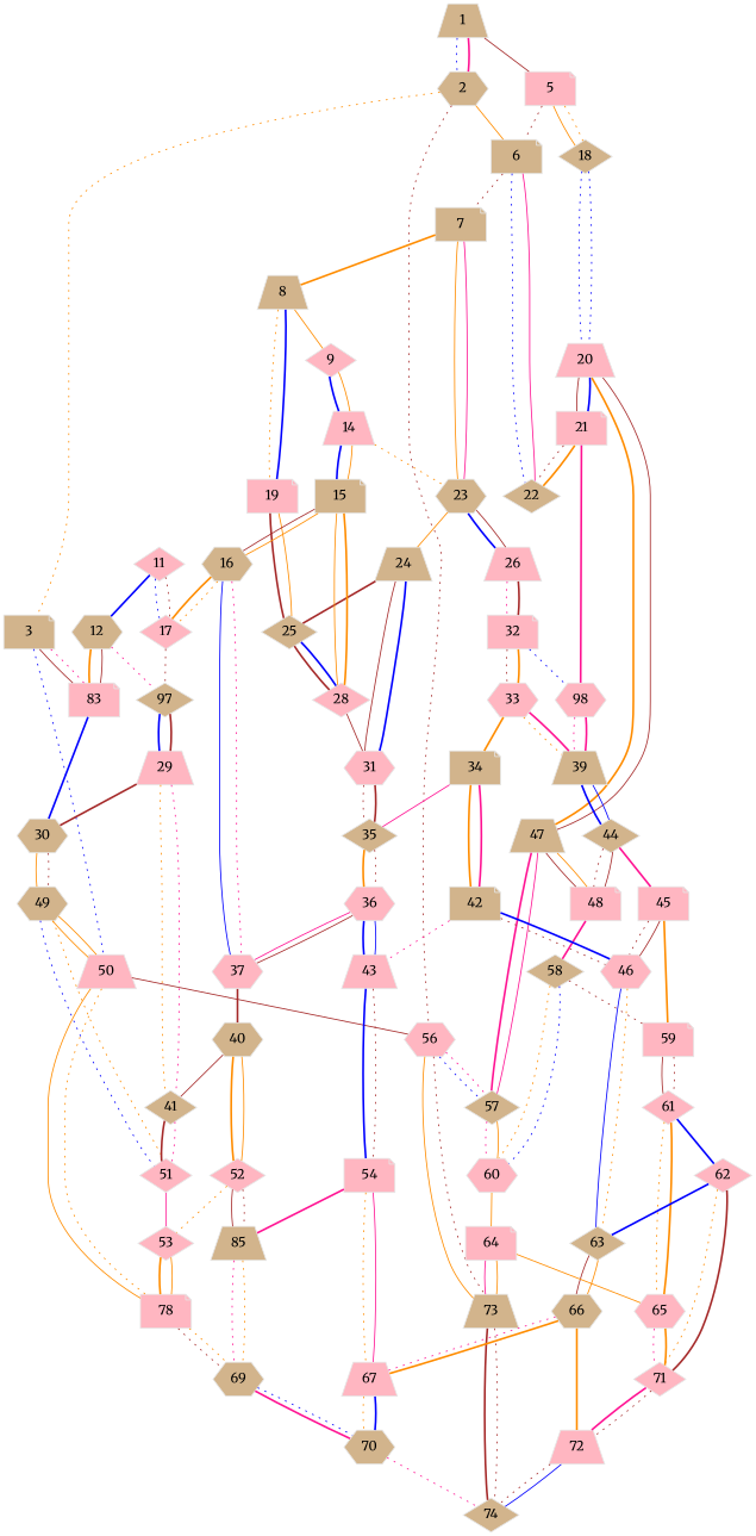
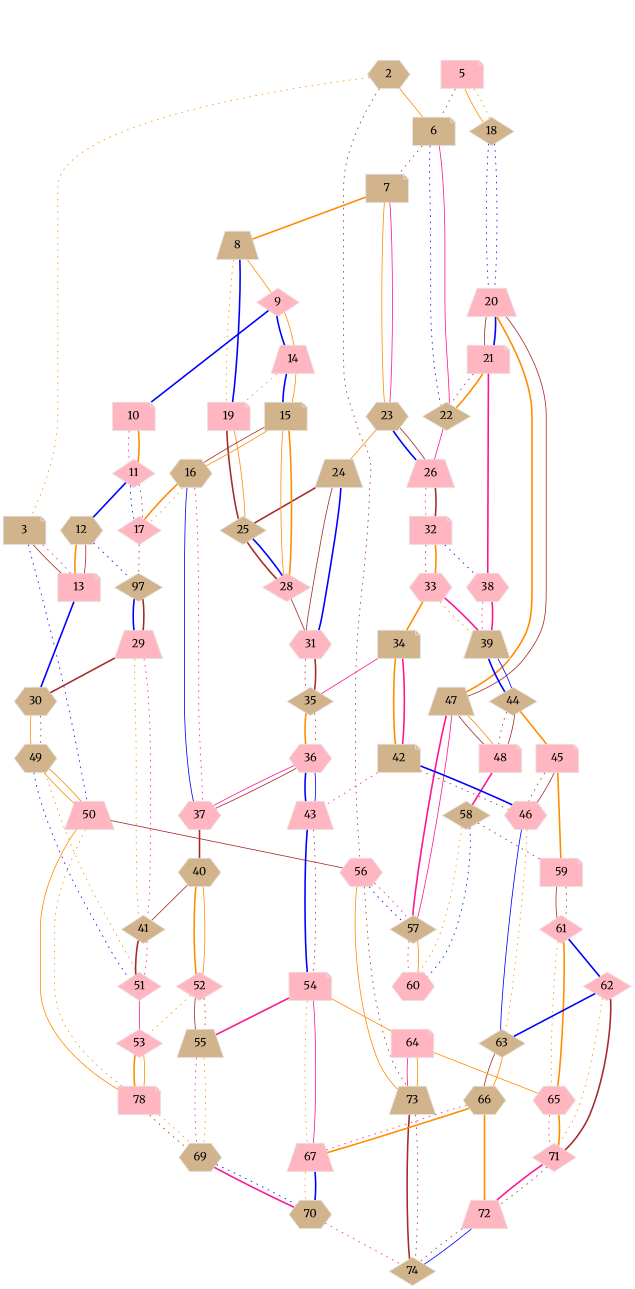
  graph {
    fontname=Merriweather
    node [color=gray90 fillcolor=lightpink fontname=Merriweather shape=diamond style=filled]
    edge [color=darkorange fontname=Merriweather style=dotted]
-   1 [fillcolor=tan shape=trapezium]
    2 [fillcolor=tan shape=hexagon]
    5 [shape=note]
    3 [fillcolor=tan shape=note]
    56 [shape=hexagon]
    6 [fillcolor=tan shape=note]
    18 [fillcolor=tan]
-   13 [shape=note label=83]
+   13 [shape=note]
    50 [shape=trapezium]
    20 [shape=trapezium]
    57 [fillcolor=tan]
    73 [fillcolor=tan shape=trapezium]
    30 [fillcolor=tan shape=hexagon]
    n14 [label=78 shape=note]
+   10 [shape=note]
    11
    7 [fillcolor=tan shape=note]
    22 [fillcolor=tan]
    8 [fillcolor=tan shape=trapezium]
    23 [fillcolor=tan shape=hexagon]
    26 [shape=trapezium]
    9
    19 [shape=note]
    24 [fillcolor=tan shape=trapezium]
    14 [shape=trapezium]
    25 [fillcolor=tan]
    15 [fillcolor=tan shape=note]
    12 [fillcolor=tan shape=hexagon]
    17
    n30 [fillcolor=tan label=97]
    29 [shape=trapezium]
    49 [fillcolor=tan shape=hexagon]
    16 [fillcolor=tan shape=hexagon]
    28
    37 [shape=hexagon]
    31 [shape=hexagon]
    40 [fillcolor=tan shape=hexagon]
    21 [shape=note]
    47 [fillcolor=tan shape=trapezium]
-   38 [shape=hexagon label=98]
+   38 [shape=hexagon]
    48 [shape=note]
    39 [fillcolor=tan shape=trapezium]
    32 [shape=note]
    35 [fillcolor=tan]
    33 [shape=hexagon]
    41 [fillcolor=tan]
    51
    36 [shape=hexagon]
    34 [fillcolor=tan shape=note]
    42 [fillcolor=tan shape=note]
    44 [fillcolor=tan]
    43 [shape=trapezium]
    46 [shape=hexagon]
    54 [shape=note]
    52
    45 [shape=note]
    53
-   55 [fillcolor=tan shape=trapezium label=85]
+   55 [fillcolor=tan shape=trapezium]
    63 [fillcolor=tan]
    67 [shape=trapezium]
    59 [shape=note]
    58 [fillcolor=tan]
    61
    66 [fillcolor=tan shape=hexagon]
    60 [shape=hexagon]
    69 [fillcolor=tan shape=hexagon]
    70 [fillcolor=tan shape=hexagon]
    74 [fillcolor=tan]
    64 [shape=note]
    62
    65 [shape=hexagon]
    71
    72 [shape=trapezium]
-   1 -- 2 [color=blue]
-   1 -- 2 [color=deeppink style=bold]
-   1 -- 5 [color=brown style=solid]
    2 -- 3
    2 -- 56 [color=brown]
    2 -- 6 [style=solid]
    5 -- 6 [color=brown]
    5 -- 18 [style=solid]
    5 -- 18
    3 -- 13 [color=brown style=solid]
    3 -- 13 [color=deeppink]
    3 -- 50 [color=blue]
    56 -- 57 [color=blue]
    56 -- 57 [color=deeppink]
    56 -- 73 [style=solid]
    56 -- 73 [color=brown]
    6 -- 7 [color=brown]
    6 -- 22 [color=blue]
    6 -- 22 [color=deeppink style=solid]
    18 -- 20 [color=blue]
    18 -- 20 [color=blue]
    13 -- 30 [color=blue style=bold]
    50 -- 56 [color=brown style=solid]
    50 -- n14 [style=solid]
    50 -- n14
    20 -- 21 [color=brown style=solid]
    20 -- 21 [color=blue style=bold]
    20 -- 47 [style=bold]
    20 -- 47 [color=brown style=solid]
    57 -- 60 [color=deeppink]
    57 -- 60 [style=solid]
    73 -- 74 [color=brown style=bold]
    73 -- 74 [color=brown]
    30 -- 49 [style=solid]
    30 -- 49 [color=brown]
    n14 -- 69 [color=brown]
    n14 -- 69
+   10 -- 11 [color=deeppink]
+   10 -- 11 [style=bold]
    11 -- 12 [color=blue style=bold]
    11 -- 17 [color=blue]
    11 -- 17 [color=brown]
    7 -- 8 [style=bold]
    7 -- 23 [style=solid]
    7 -- 23 [color=deeppink style=solid]
+   22 -- 26 [color=deeppink style=solid]
    8 -- 9 [style=solid]
    8 -- 19
    8 -- 19 [color=blue style=bold]
    23 -- 26 [color=blue style=bold]
    23 -- 26 [color=brown style=solid]
    23 -- 24 [style=solid]
    26 -- 32 [color=deeppink]
    26 -- 32 [color=brown style=bold]
+   9 -- 10 [color=blue style=bold]
    9 -- 14 [color=blue style=bold]
    9 -- 14 [style=solid]
    19 -- 25 [color=brown style=bold]
    19 -- 25 [style=solid]
    24 -- 25 [color=brown style=bold]
    24 -- 31 [color=brown style=solid]
    24 -- 31 [color=blue style=bold]
-   14 -- 23
+   14 -- 19
    14 -- 15 [color=blue style=bold]
    14 -- 15 [style=solid]
    25 -- 28 [color=brown style=bold]
    25 -- 28 [color=blue style=bold]
    15 -- 16 [color=brown style=solid]
    15 -- 16 [style=solid]
    15 -- 28 [style=solid]
    15 -- 28 [style=bold]
    12 -- 13 [style=bold]
    12 -- 13 [color=brown style=solid]
-   12 -- n30 [color=deeppink]
+   12 -- n30 [color=blue]
    17 -- n30 [color=brown]
    n30 -- 29 [color=blue style=bold]
    n30 -- 29 [color=brown style=bold]
    29 -- 30 [color=brown style=bold]
    29 -- 41
    29 -- 41 [color=deeppink]
    49 -- 50 [style=solid]
    49 -- 50 [style=solid]
    49 -- 51 [color=blue]
    49 -- 51
    16 -- 17 [style=bold]
    16 -- 17
    16 -- 37 [color=blue style=solid]
    16 -- 37 [color=deeppink]
    28 -- 31 [color=brown style=solid]
    37 -- 40 [color=brown style=bold]
    31 -- 35 [color=brown]
    31 -- 35 [color=brown style=bold]
    40 -- 41 [color=brown style=solid]
    40 -- 52 [style=bold]
    40 -- 52 [style=solid]
    21 -- 22 [color=brown]
    21 -- 22 [style=bold]
    21 -- 38 [color=deeppink style=bold]
    47 -- 57 [color=deeppink style=bold]
    47 -- 57 [color=deeppink style=solid]
    47 -- 48 [color=brown style=solid]
    47 -- 48 [style=solid]
    38 -- 39 [color=deeppink]
    38 -- 39 [color=deeppink style=bold]
    48 -- 58 [color=deeppink style=bold]
    39 -- 44 [color=blue style=bold]
    39 -- 44 [color=blue style=solid]
    32 -- 38 [color=blue]
    32 -- 33 [color=brown]
    32 -- 33 [style=bold]
    35 -- 36 [style=bold]
    35 -- 36 [color=brown]
    33 -- 39
    33 -- 39 [color=deeppink style=bold]
    33 -- 34 [style=bold]
    41 -- 51 [color=brown style=bold]
    41 -- 51 [color=deeppink]
    51 -- 53 [color=deeppink style=solid]
    36 -- 37 [color=deeppink style=solid]
    36 -- 37 [color=brown style=solid]
    36 -- 43 [color=blue style=bold]
    36 -- 43 [color=blue style=solid]
    34 -- 35 [color=deeppink style=solid]
    34 -- 42 [style=bold]
    34 -- 42 [color=deeppink style=bold]
    42 -- 43 [color=deeppink]
    42 -- 46 [color=brown]
    42 -- 46 [color=blue style=bold]
    44 -- 48 [color=brown]
    44 -- 48 [color=brown style=solid]
-   44 -- 45 [color=deeppink style=bold]
+   44 -- 45 [style=bold]
    43 -- 54 [color=blue style=bold]
    43 -- 54 [color=brown]
    46 -- 63 [color=blue style=solid]
    46 -- 63
    54 -- 55 [color=deeppink style=bold]
    54 -- 67
    54 -- 67 [color=deeppink style=solid]
    52 -- 53
    52 -- 55 [color=brown style=solid]
    52 -- 55 [color=brown]
    45 -- 46 [color=brown]
    45 -- 46 [color=brown style=solid]
    45 -- 59 [style=bold]
    53 -- n14 [style=bold]
    53 -- n14 [style=solid]
    55 -- 69 [color=deeppink]
    55 -- 69
    63 -- 66 [color=brown style=solid]
    63 -- 66 [style=solid]
    67 -- 70
    67 -- 70 [color=blue style=bold]
    59 -- 61 [color=brown style=solid]
    59 -- 61 [color=brown]
    58 -- 59 [color=brown]
    58 -- 60
    58 -- 60 [color=blue]
    61 -- 62 [color=blue style=bold]
    61 -- 65
    61 -- 65 [style=bold]
    66 -- 67 [color=deeppink]
    66 -- 67 [style=bold]
    66 -- 72 [style=bold]
-   60 -- 64 [style=solid]
+   54 -- 64 [style=solid]
    69 -- 70 [color=deeppink style=bold]
    69 -- 70 [color=blue]
    70 -- 74 [color=deeppink]
    64 -- 73 [color=deeppink style=solid]
    64 -- 73 [style=solid]
    64 -- 65 [style=solid]
    62 -- 63 [color=blue style=bold]
    62 -- 71
    62 -- 71 [color=brown style=bold]
    65 -- 71 [color=deeppink]
    65 -- 71 [style=bold]
    71 -- 72 [color=deeppink style=bold]
    71 -- 72 [color=brown]
    72 -- 74 [color=brown]
    72 -- 74 [color=blue style=solid]
  }
